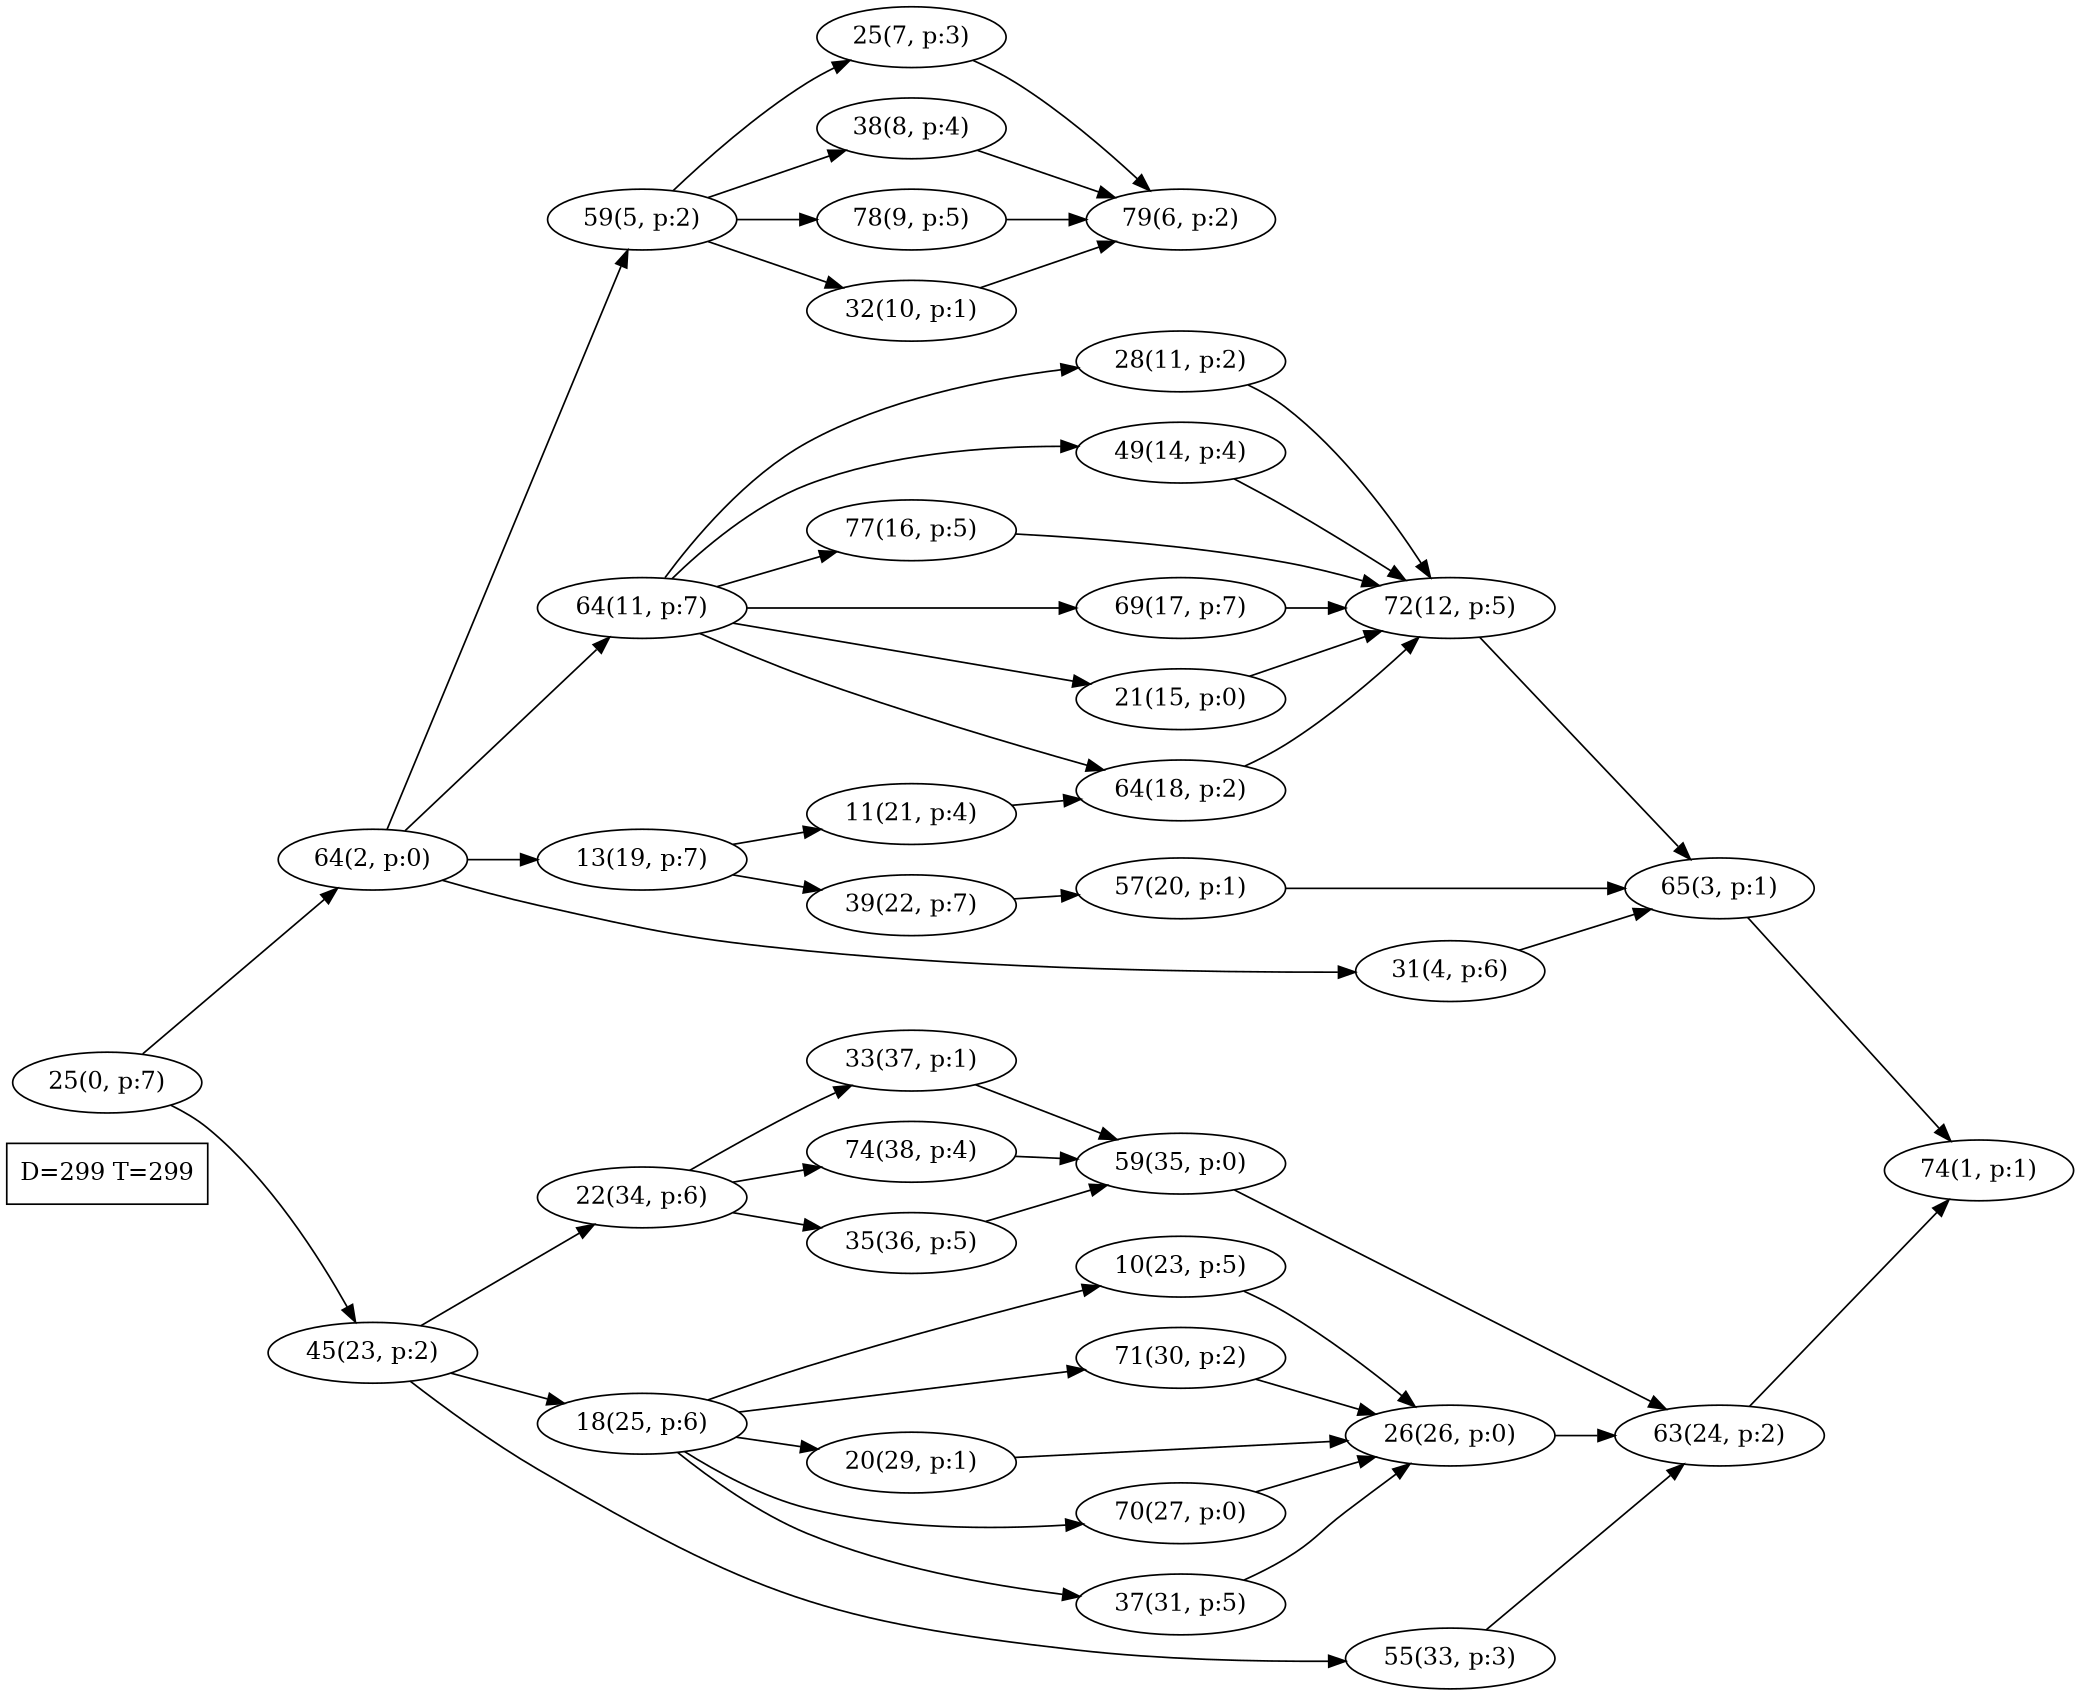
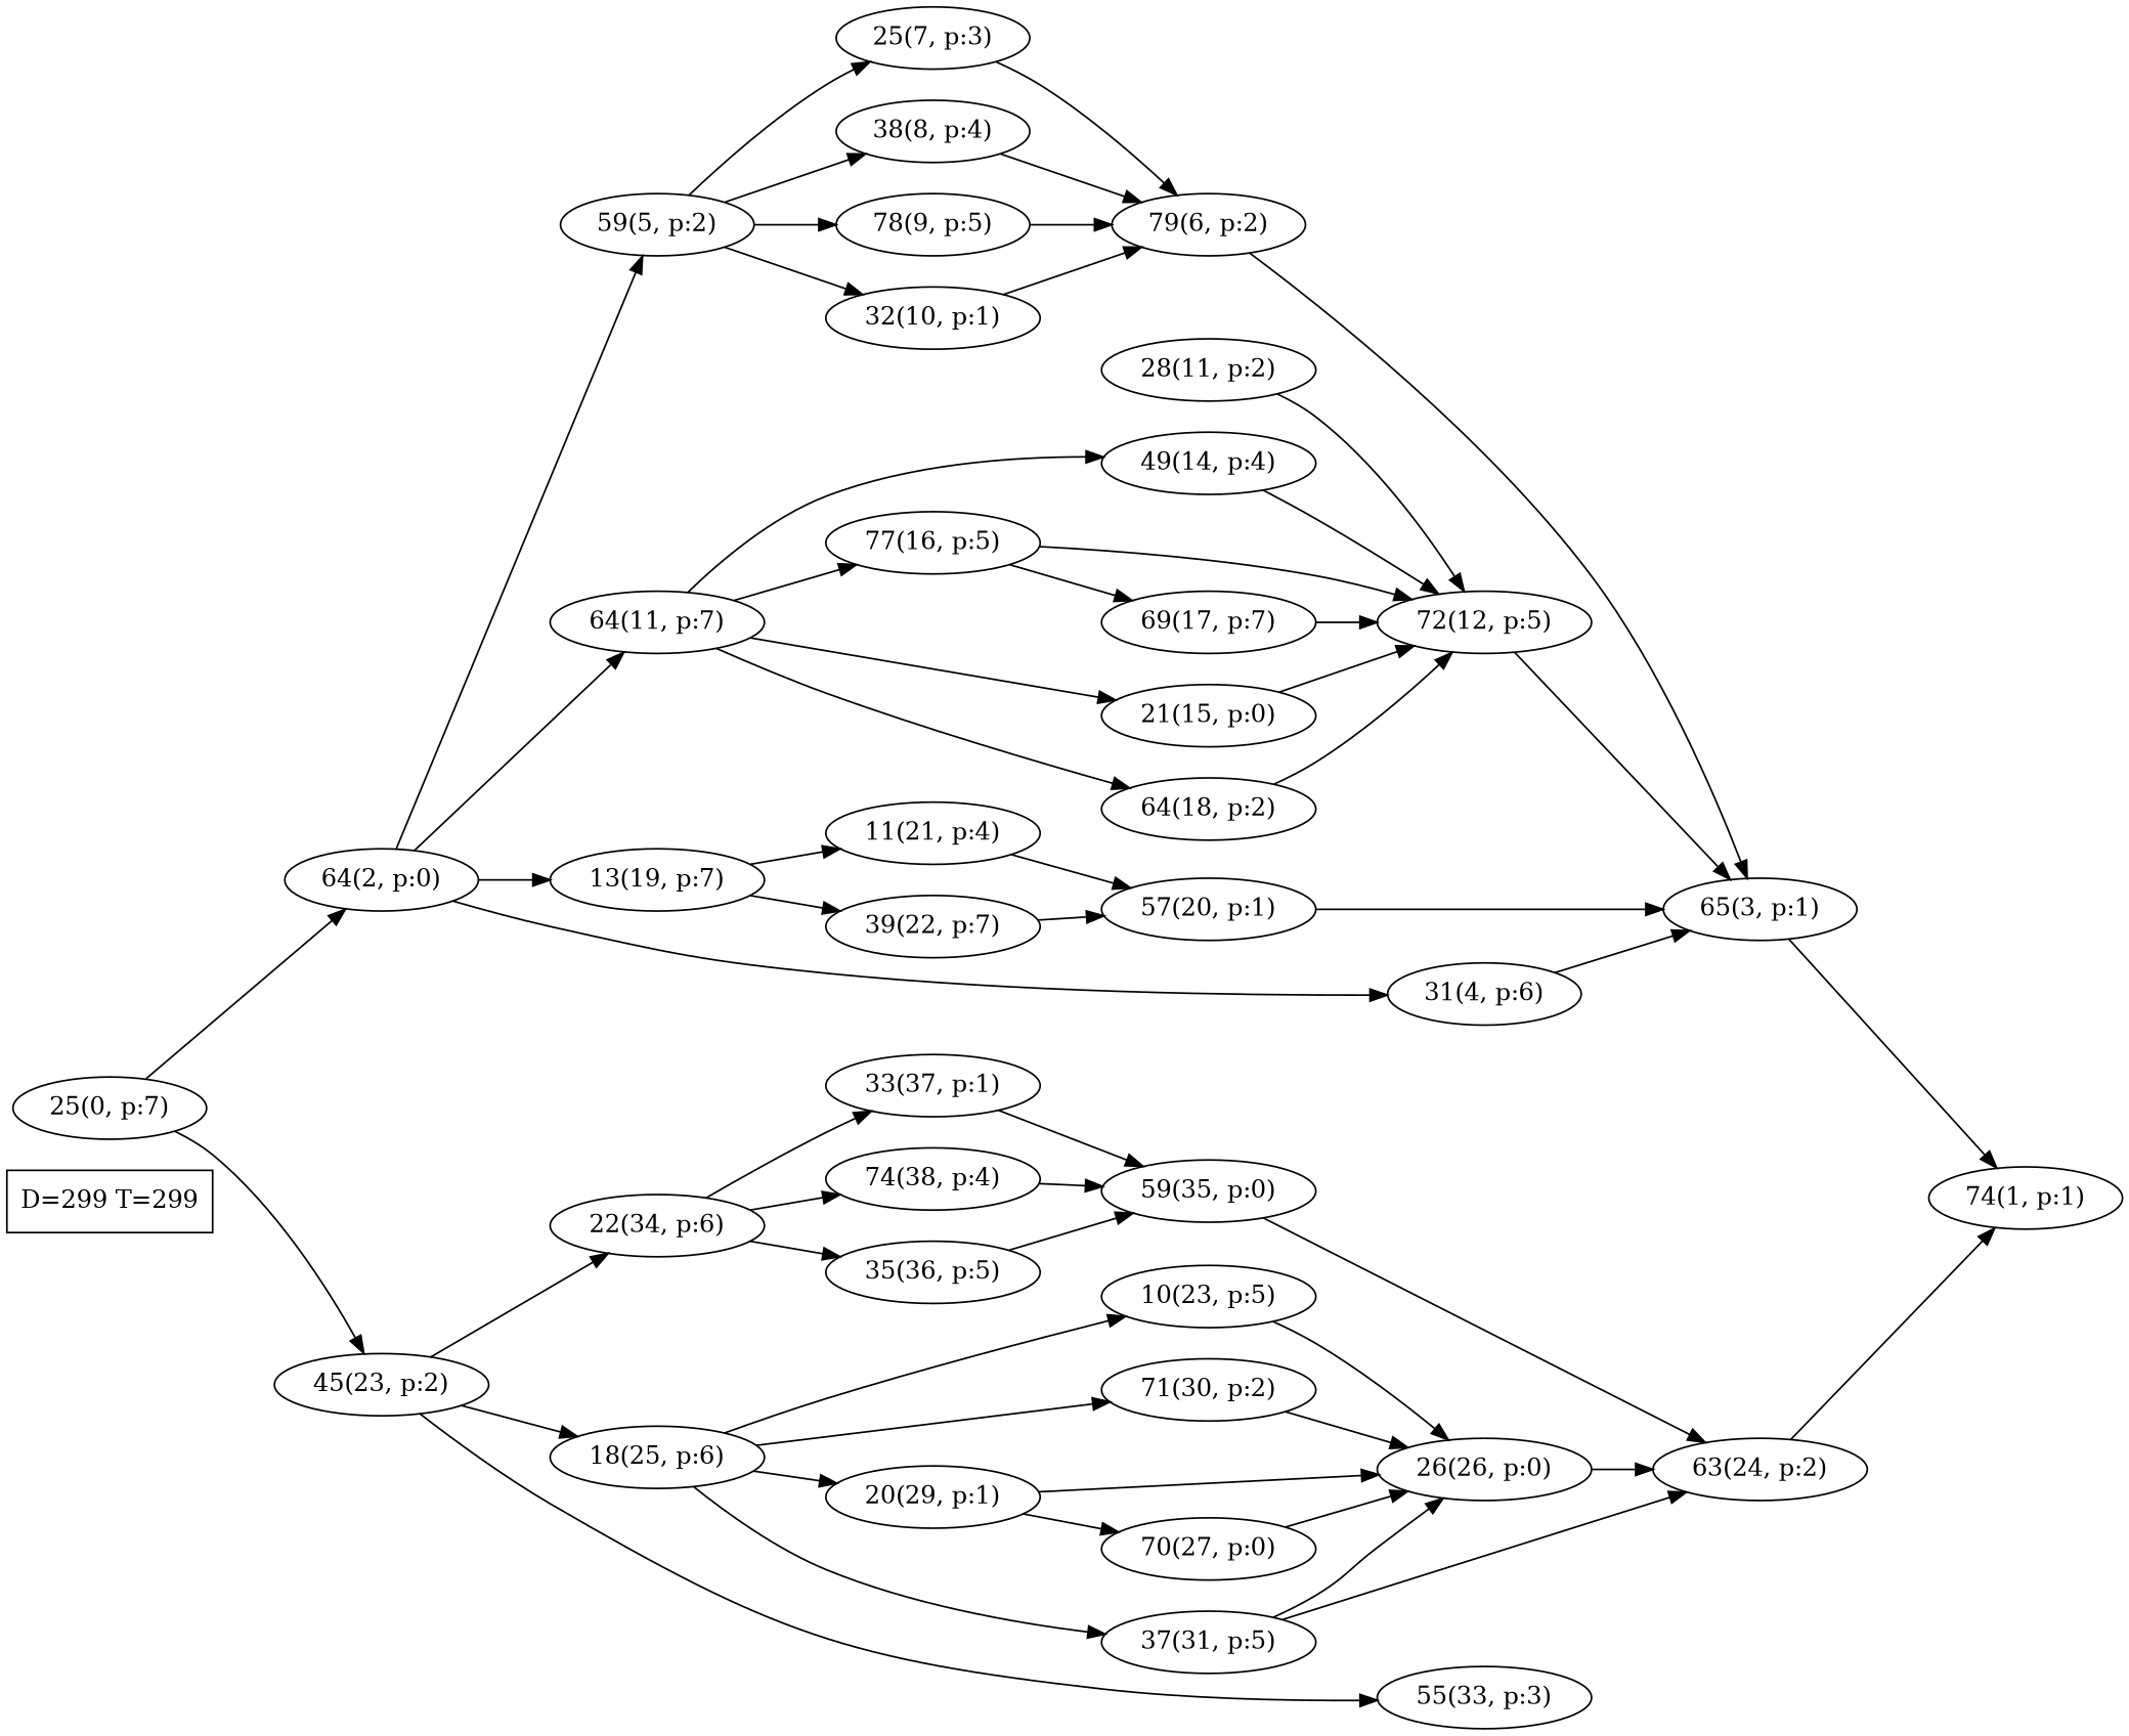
  digraph {
    rankdir=LR
    n1 [label="D=299 T=299" shape=box]
    n2 [label="25(0, p:7)"]
    n3 [label="64(2, p:0)"]
    n4 [label="45(23, p:2)"]
    n5 [label="31(4, p:6)"]
    n6 [label="59(5, p:2)"]
    n7 [label="64(11, p:7)"]
    n8 [label="13(19, p:7)"]
    n9 [label="18(25, p:6)"]
    n10 [label="55(33, p:3)"]
    n11 [label="22(34, p:6)"]
    n12 [label="74(1, p:1)"]
    n13 [label="65(3, p:1)"]
    n14 [label="25(7, p:3)"]
    n15 [label="38(8, p:4)"]
    n16 [label="78(9, p:5)"]
    n17 [label="32(10, p:1)"]
    n18 [label="28(11, p:2)"]
    n19 [label="49(14, p:4)"]
    n20 [label="21(15, p:0)"]
    n21 [label="77(16, p:5)"]
    n22 [label="69(17, p:7)"]
    n23 [label="64(18, p:2)"]
    n24 [label="11(21, p:4)"]
    n25 [label="39(22, p:7)"]
    n26 [label="79(6, p:2)"]
    n27 [label="72(12, p:5)"]
    n28 [label="57(20, p:1)"]
    n29 [label="70(27, p:0)"]
    n30 [label="10(23, p:5)"]
    n31 [label="20(29, p:1)"]
    n32 [label="71(30, p:2)"]
    n33 [label="37(31, p:5)"]
    n34 [label="63(24, p:2)"]
    n35 [label="35(36, p:5)"]
    n36 [label="33(37, p:1)"]
    n37 [label="74(38, p:4)"]
    n38 [label="26(26, p:0)"]
    n39 [label="59(35, p:0)"]
    n2 -> n3
    n2 -> n4
    n3 -> n5
    n3 -> n6
    n3 -> n7
    n3 -> n8
    n4 -> n9
    n4 -> n10
    n4 -> n11
    n5 -> n13
    n6 -> n14
    n6 -> n15
    n6 -> n16
    n6 -> n17
-   n7 -> n18
    n7 -> n19
    n7 -> n20
    n7 -> n21
-   n7 -> n22
+   n21 -> n22
    n7 -> n23
    n8 -> n24
    n8 -> n25
-   n9 -> n29
+   n31 -> n29
    n9 -> n30
    n9 -> n31
    n9 -> n32
    n9 -> n33
-   n10 -> n34
+   n33 -> n34
    n11 -> n35
    n11 -> n36
    n11 -> n37
    n13 -> n12
    n14 -> n26
    n15 -> n26
    n16 -> n26
    n17 -> n26
    n18 -> n27
    n19 -> n27
    n20 -> n27
    n21 -> n27
    n22 -> n27
    n23 -> n27
-   n24 -> n23
+   n24 -> n28
    n25 -> n28
+   n26 -> n13
    n27 -> n13
    n28 -> n13
    n29 -> n38
    n30 -> n38
    n31 -> n38
    n32 -> n38
    n33 -> n38
    n34 -> n12
    n35 -> n39
    n36 -> n39
    n37 -> n39
    n38 -> n34
    n39 -> n34
  }
